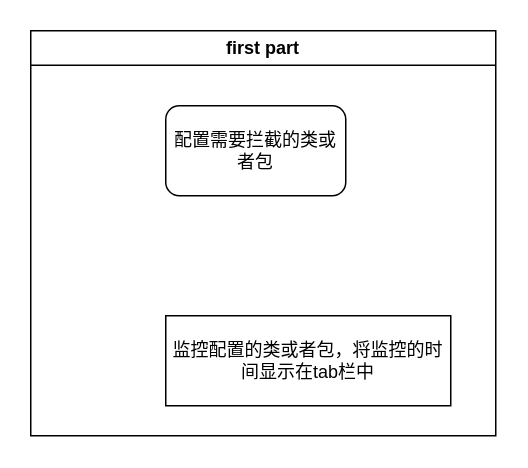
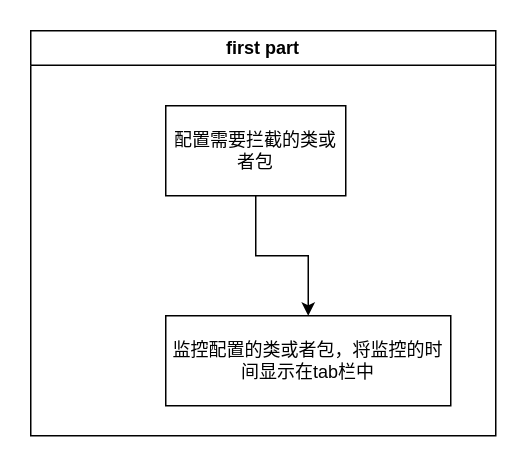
  <mxCell id="0" />
  <mxCell id="1" parent="0" />
  <mxCell id="2" value="first part" style="swimlane;whiteSpace=wrap;html=1;" vertex="1" parent="1"><mxGeometry x="20" y="20" width="310" height="270" as="geometry" /></mxCell>
- <mxCell id="4" value="配置需要拦截的类或者包" style="whiteSpace=wrap;html=1;rounded=1;" vertex="1" parent="2"><mxGeometry x="90" y="50" width="120" height="60" as="geometry" /></mxCell>
+ <mxCell id="3" style="edgeStyle=orthogonalEdgeStyle;rounded=0;orthogonalLoop=1;jettySize=auto;html=1;" edge="1" parent="2" source="4" target="5"><mxGeometry relative="1" as="geometry" /></mxCell>
+ <mxCell id="4" value="配置需要拦截的类或者包" style="rounded=0;whiteSpace=wrap;html=1;" vertex="1" parent="2"><mxGeometry x="90" y="50" width="120" height="60" as="geometry" /></mxCell>
  <mxCell id="5" value="监控配置的类或者包，将监控的时间显示在tab栏中" style="rounded=0;whiteSpace=wrap;html=1;" vertex="1" parent="2"><mxGeometry x="90" y="190" width="190" height="60" as="geometry" /></mxCell>
